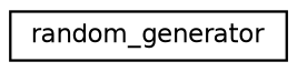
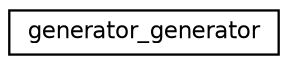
  digraph {
    rankdir=LR
-   n1 [color=black fillcolor=white fontname=Helvetica fontsize=10 height=0.2 label=random_generator shape=record style=filled width=0.4]
+   n1 [color=black fillcolor=white fontname=Helvetica fontsize=10 height=0.2 label=generator_generator shape=record style=filled width=0.4]
  }
